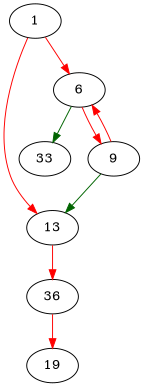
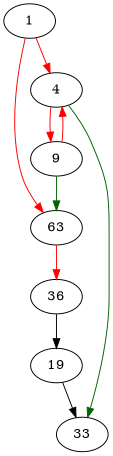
  strict digraph {
    edge [color=red cond=false]
    1 [entry=true]
-   13
-   4 [label=6]
+   13 [label=63]
+   4
    n4 [label=36]
    33
    9
    19
    1 -> 13 [cond=true]
    1 -> 4
    13 -> n4
    4 -> 33 [color=darkgreen cond=true]
    4 -> 9
-   n4 -> 19 [cond=""]
+   n4 -> 19 [color="" cond=""]
    9 -> 13 [color=darkgreen cond=true]
    9 -> 4
+   19 -> 33 [color="" cond=""]
  }
